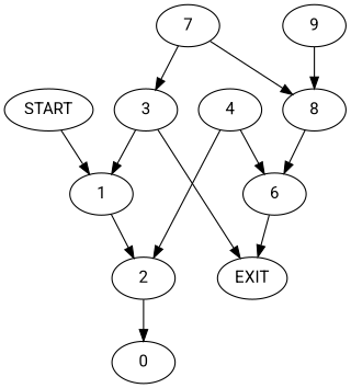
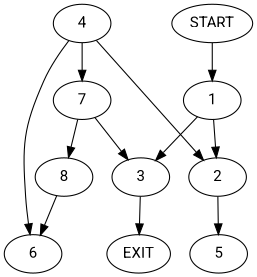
  digraph {
    fontname=Roboto
    node [fontname=Roboto]
    edge [fontname=Roboto]
    n1 [label=START]
    1
    2
    3
    n5 [label=EXIT]
-   5 [label=0]
+   5
    4
    6
    7
    8
-   9
    n1 -> 1
    1 -> 2
-   3 -> 1
+   1 -> 3
    2 -> 5
    3 -> n5
    4 -> 2
    4 -> 6
-   6 -> n5
+   4 -> 7
    7 -> 3
    7 -> 8
    8 -> 6
-   9 -> 8
  }
